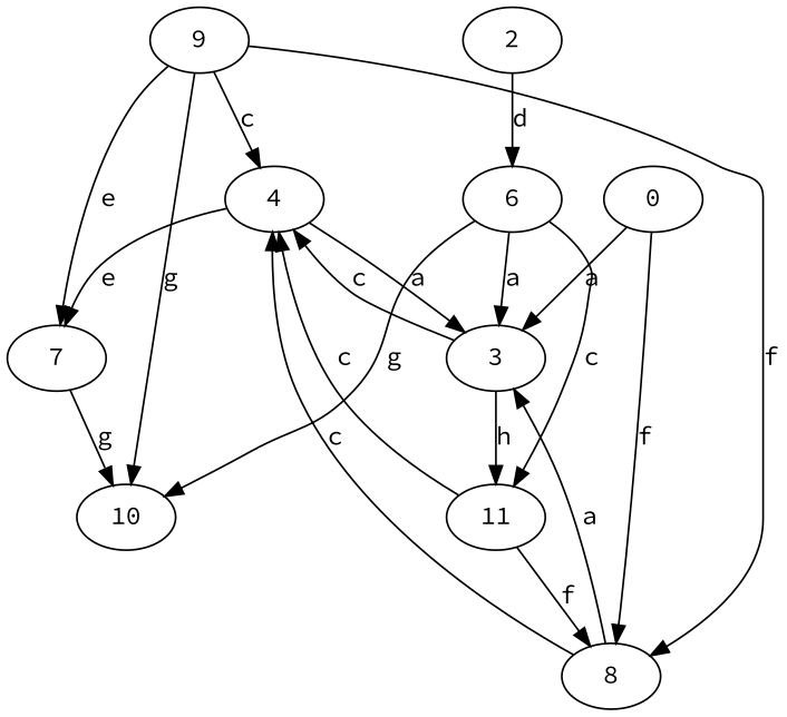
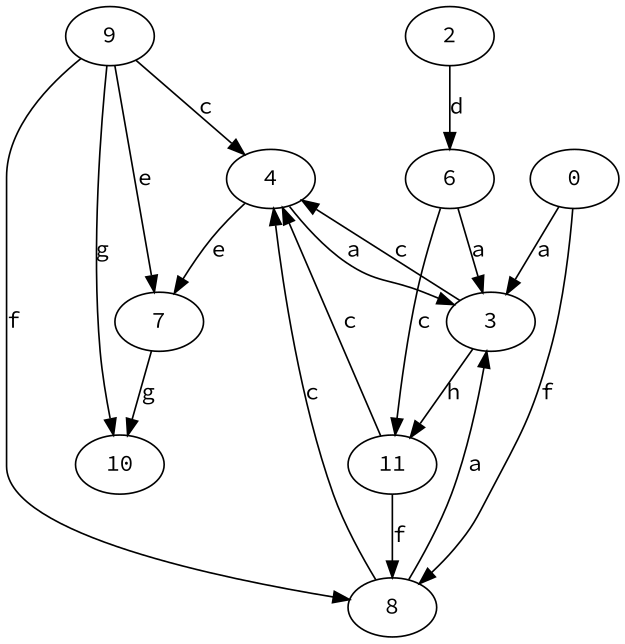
  strict digraph {
    fontname="Source Code Pro"
    node [fontname="Source Code Pro"]
    edge [fontname="Source Code Pro"]
    n1 [label=9]
    4
    7
    8
    10
    3
    2
    6
    11
    0
    n1 -> 4 [label=c]
    n1 -> 7 [label=e]
    n1 -> 8 [label=f]
    n1 -> 10 [label=g]
    4 -> 7 [label=e]
    4 -> 3 [label=a]
    7 -> 10 [label=g]
    8 -> 4 [label=c]
    8 -> 3 [label=a]
    3 -> 4 [label=c]
    3 -> 11 [label=h]
    2 -> 6 [label=d]
-   6 -> 10 [label=g]
    6 -> 3 [label=a]
    6 -> 11 [label=c]
    11 -> 4 [label=c]
    11 -> 8 [label=f]
    0 -> 8 [label=f]
    0 -> 3 [label=a]
  }
